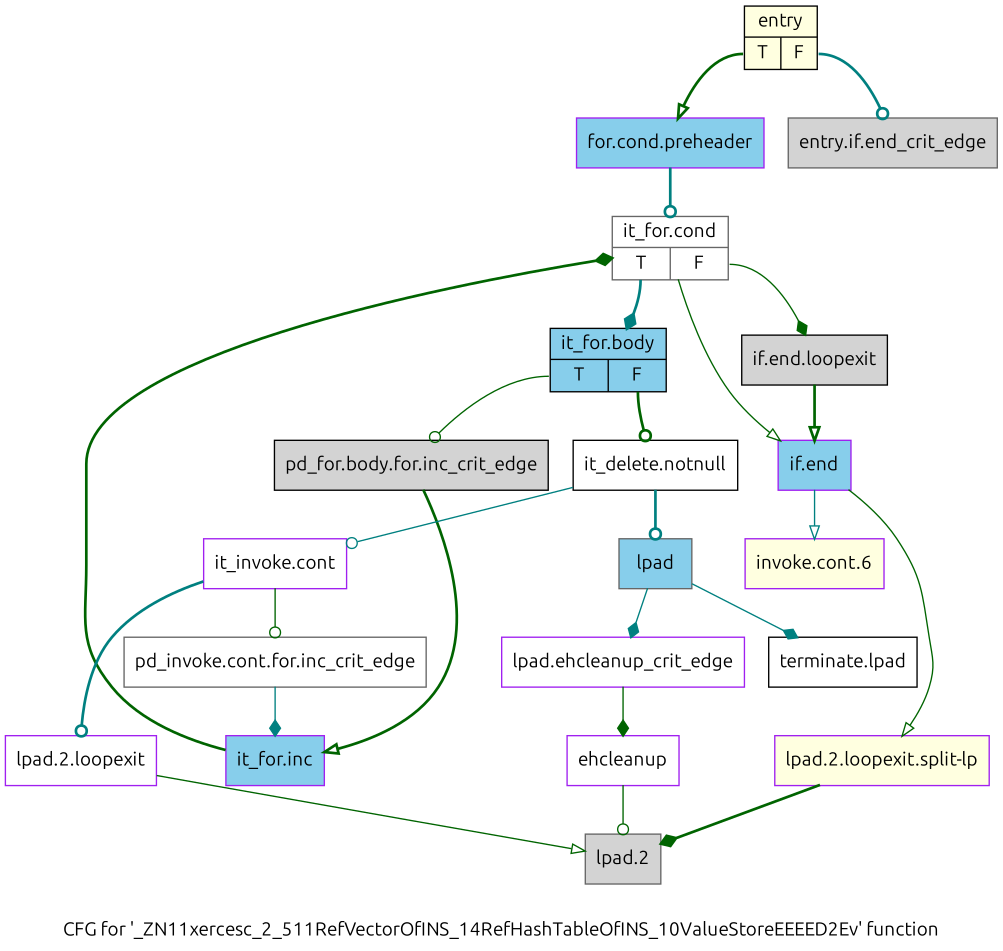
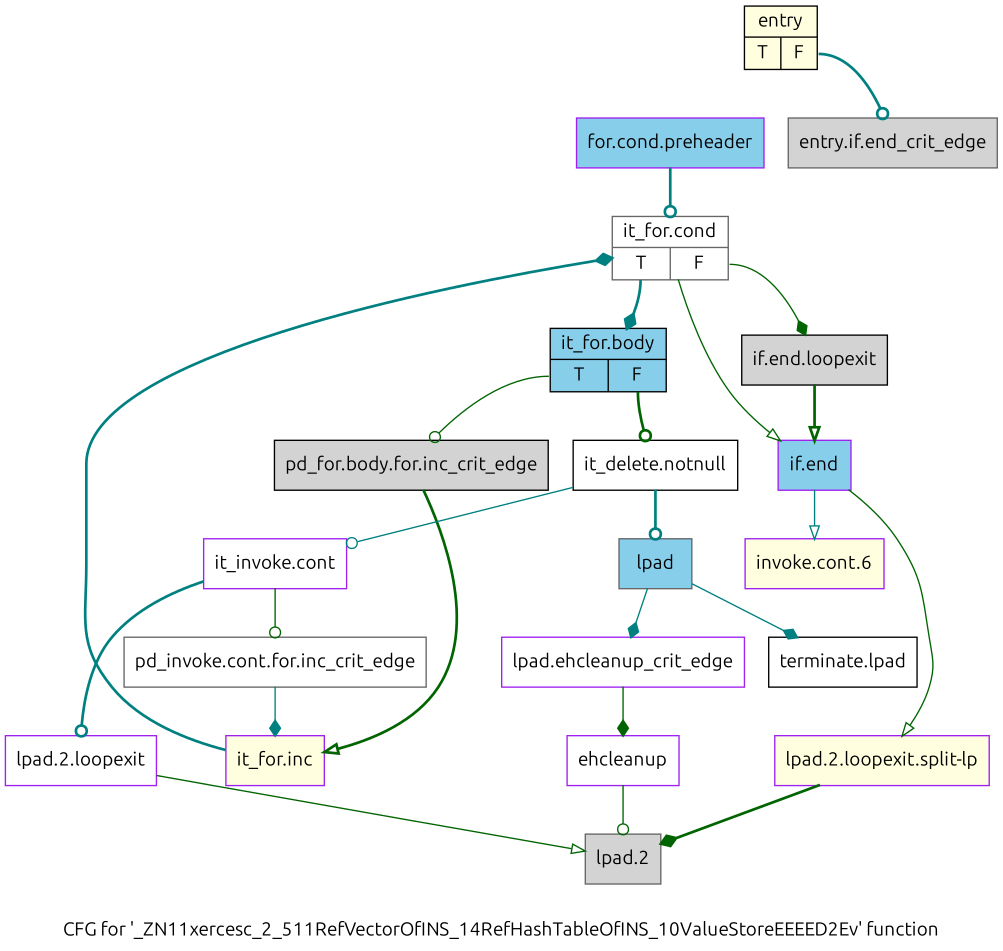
  digraph {
    fontname=Ubuntu
    label="CFG for '_ZN11xercesc_2_511RefVectorOfINS_14RefHashTableOfINS_10ValueStoreEEEED2Ev' function"
    node [color=purple fillcolor=white fontname=Ubuntu shape=record style=filled]
    edge [arrowhead=odot color=darkgreen fontname=Ubuntu style=solid]
    n1 [color=black fillcolor=lightyellow label="{entry|{<s0>T|<s1>F}}"]
    n2 [fillcolor=skyblue label="{for.cond.preheader}"]
    n3 [color=gray40 fillcolor=lightgrey label="{entry.if.end_crit_edge}"]
    n4 [color=gray40 label="{it_for.cond|{<s0>T|<s1>F}}"]
    n5 [fillcolor=skyblue label="{if.end}"]
    n6 [color=black fillcolor=skyblue label="{it_for.body|{<s0>T|<s1>F}}"]
    n7 [color=black fillcolor=lightgrey label="{if.end.loopexit}"]
    n8 [fillcolor=lightyellow label="{lpad.2.loopexit.split-lp}"]
    n9 [fillcolor=lightyellow label="{invoke.cont.6}"]
    n10 [color=gray40 fillcolor=lightgrey label="{lpad.2}"]
    n11 [color=black fillcolor=lightgrey label="{pd_for.body.for.inc_crit_edge}"]
    n12 [color=black label="{it_delete.notnull}"]
-   n13 [fillcolor=skyblue label="{it_for.inc}"]
+   n13 [fillcolor=lightyellow label="{it_for.inc}"]
    n14 [label="{it_invoke.cont}"]
    n15 [color=gray40 fillcolor=skyblue label="{lpad}"]
    n16 [color=gray40 label="{pd_invoke.cont.for.inc_crit_edge}"]
    n17 [label="{lpad.2.loopexit}"]
    n18 [label="{lpad.ehcleanup_crit_edge}"]
    n19 [color=black label="{terminate.lpad}"]
    n20 [label="{ehcleanup}"]
-   n1 -> n2 [arrowhead=onormal style=bold tailport=s0]
    n1 -> n3 [color=teal style=bold tailport=s1]
    n2 -> n4 [color=teal style=bold]
    n4 -> n5 [arrowhead=onormal]
    n4 -> n6 [arrowhead=diamond color=teal style=bold tailport=s0]
    n4 -> n7 [arrowhead=diamond tailport=s1]
    n5 -> n8 [arrowhead=onormal]
    n5 -> n9 [arrowhead=onormal color=teal]
    n6 -> n11 [tailport=s0]
    n6 -> n12 [style=bold tailport=s1]
    n7 -> n5 [arrowhead=onormal style=bold]
    n8 -> n10 [arrowhead=diamond style=bold]
    n11 -> n13 [arrowhead=onormal style=bold]
    n12 -> n14 [color=teal]
    n12 -> n15 [color=teal style=bold]
-   n13 -> n4 [arrowhead=diamond style=bold]
+   n13 -> n4 [arrowhead=diamond color=teal style=bold]
    n14 -> n16
    n14 -> n17 [color=teal style=bold]
    n15 -> n18 [arrowhead=diamond color=teal]
    n15 -> n19 [arrowhead=diamond color=teal]
    n16 -> n13 [arrowhead=diamond color=teal]
    n17 -> n10 [arrowhead=onormal]
    n18 -> n20 [arrowhead=diamond]
    n20 -> n10
  }
